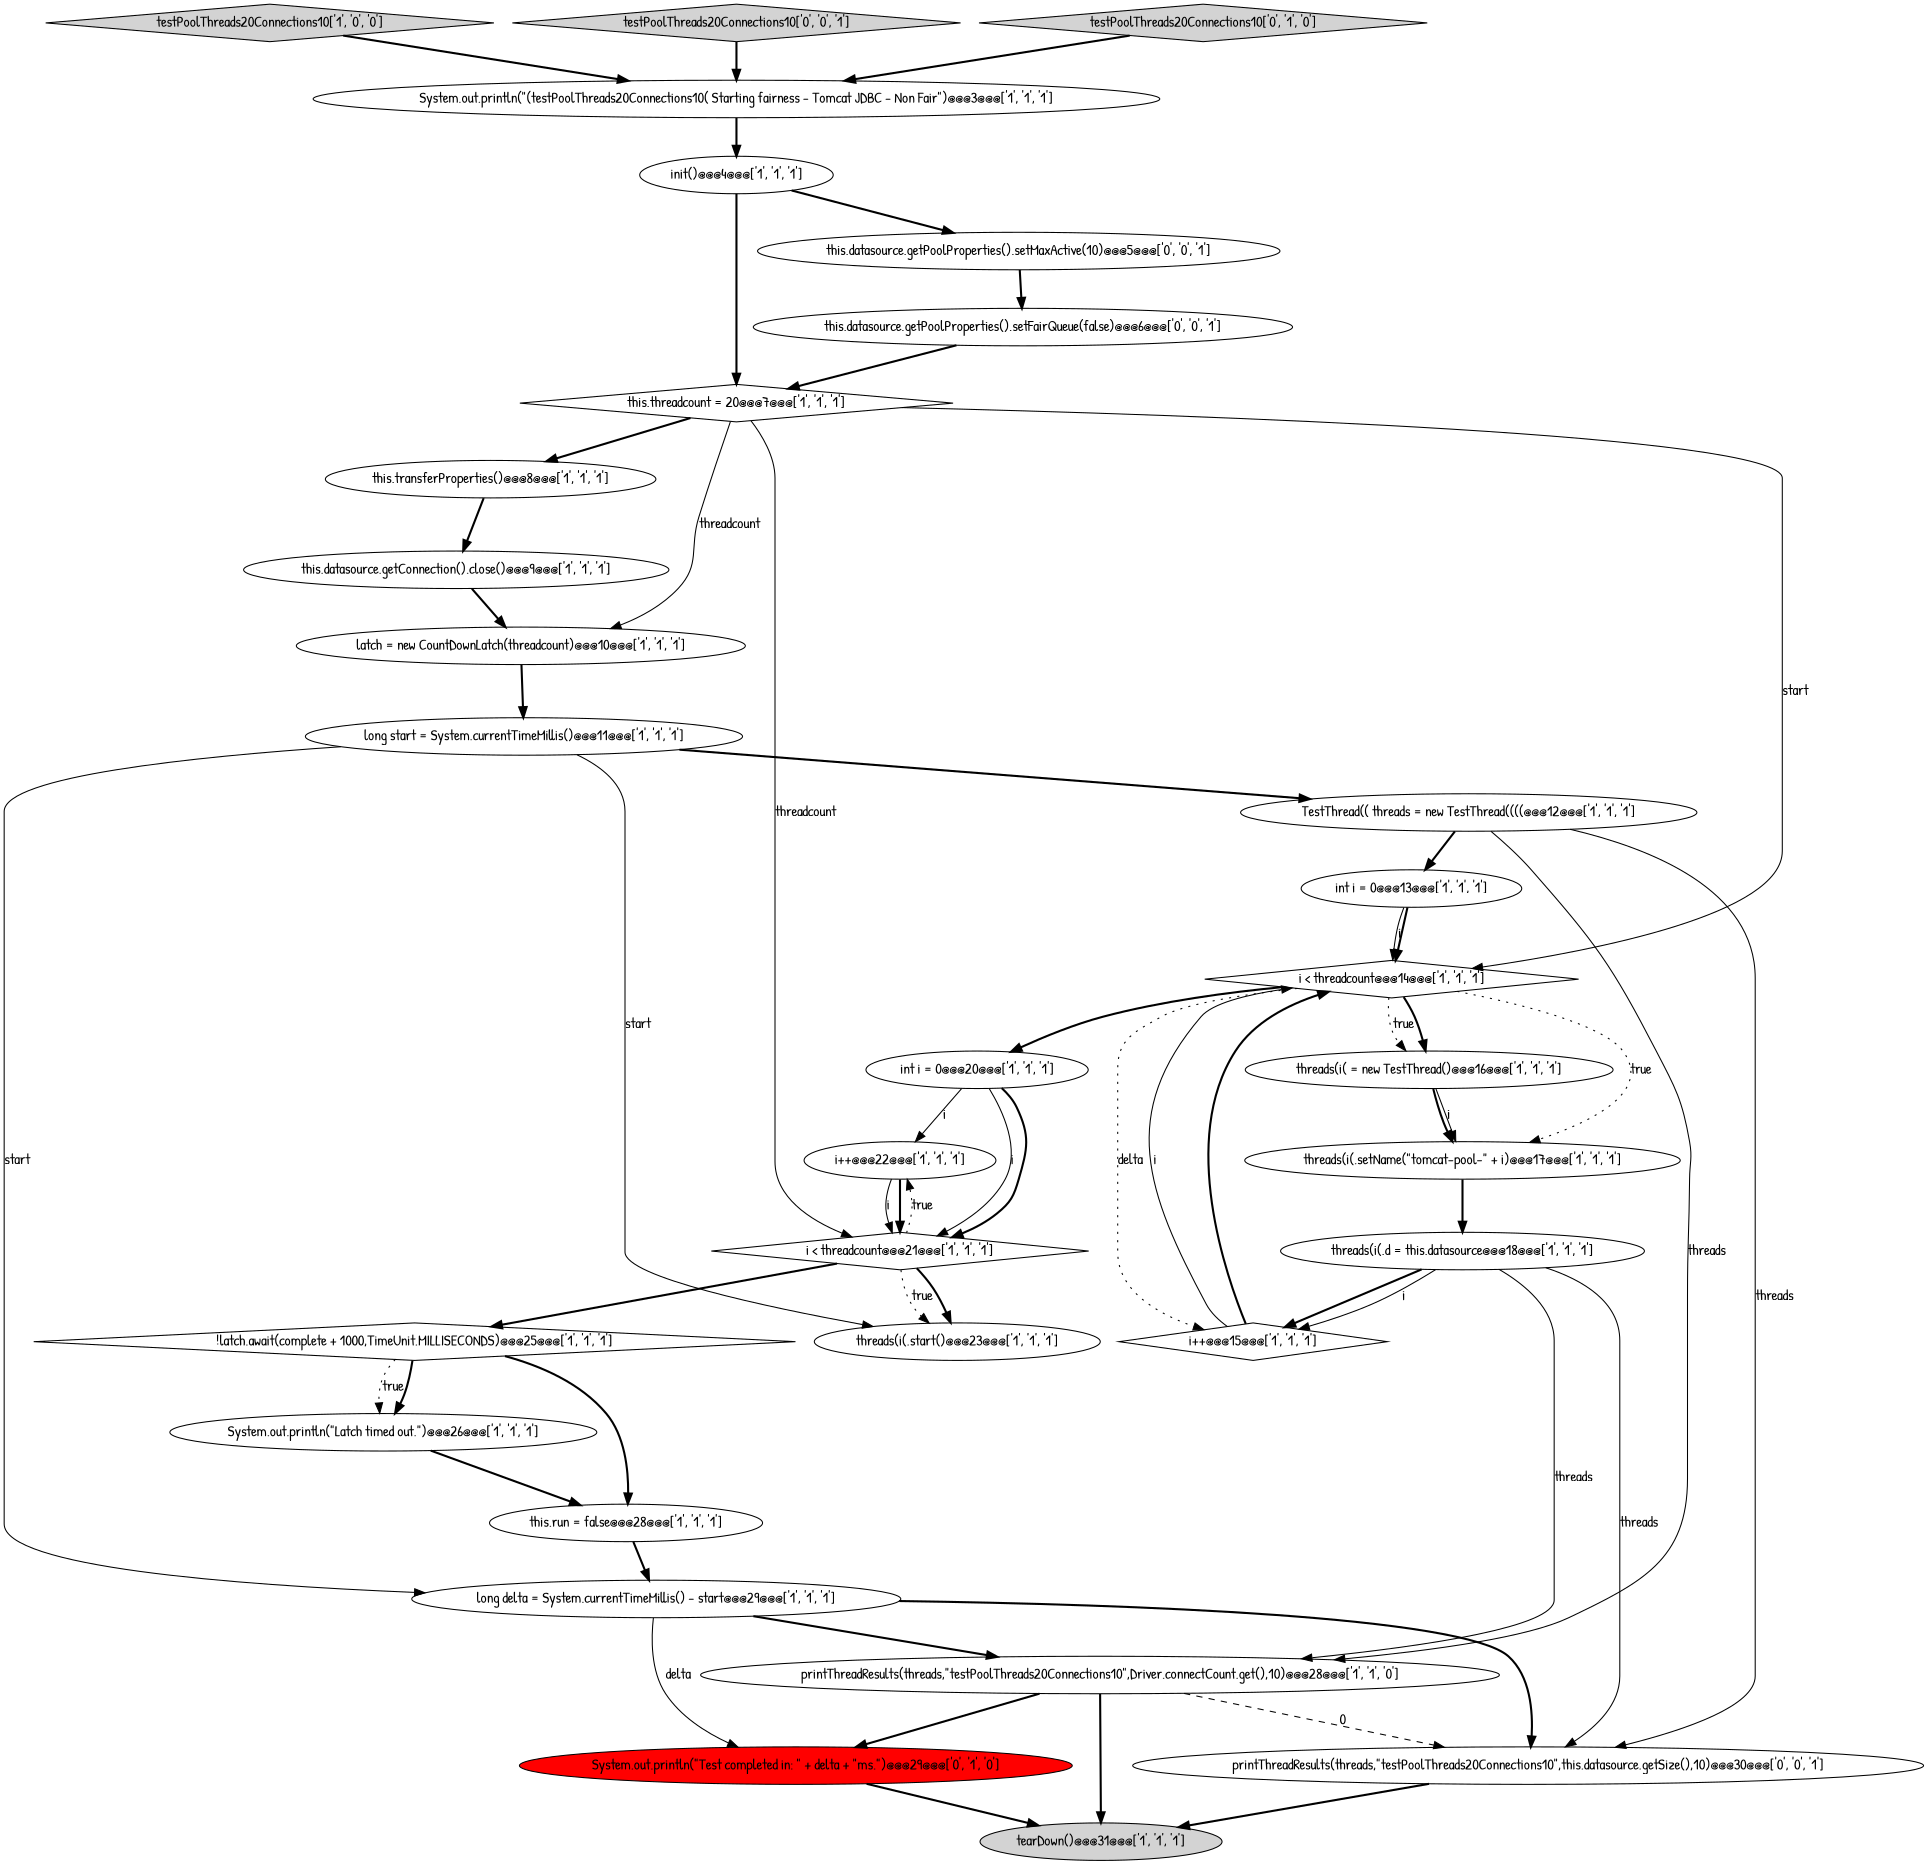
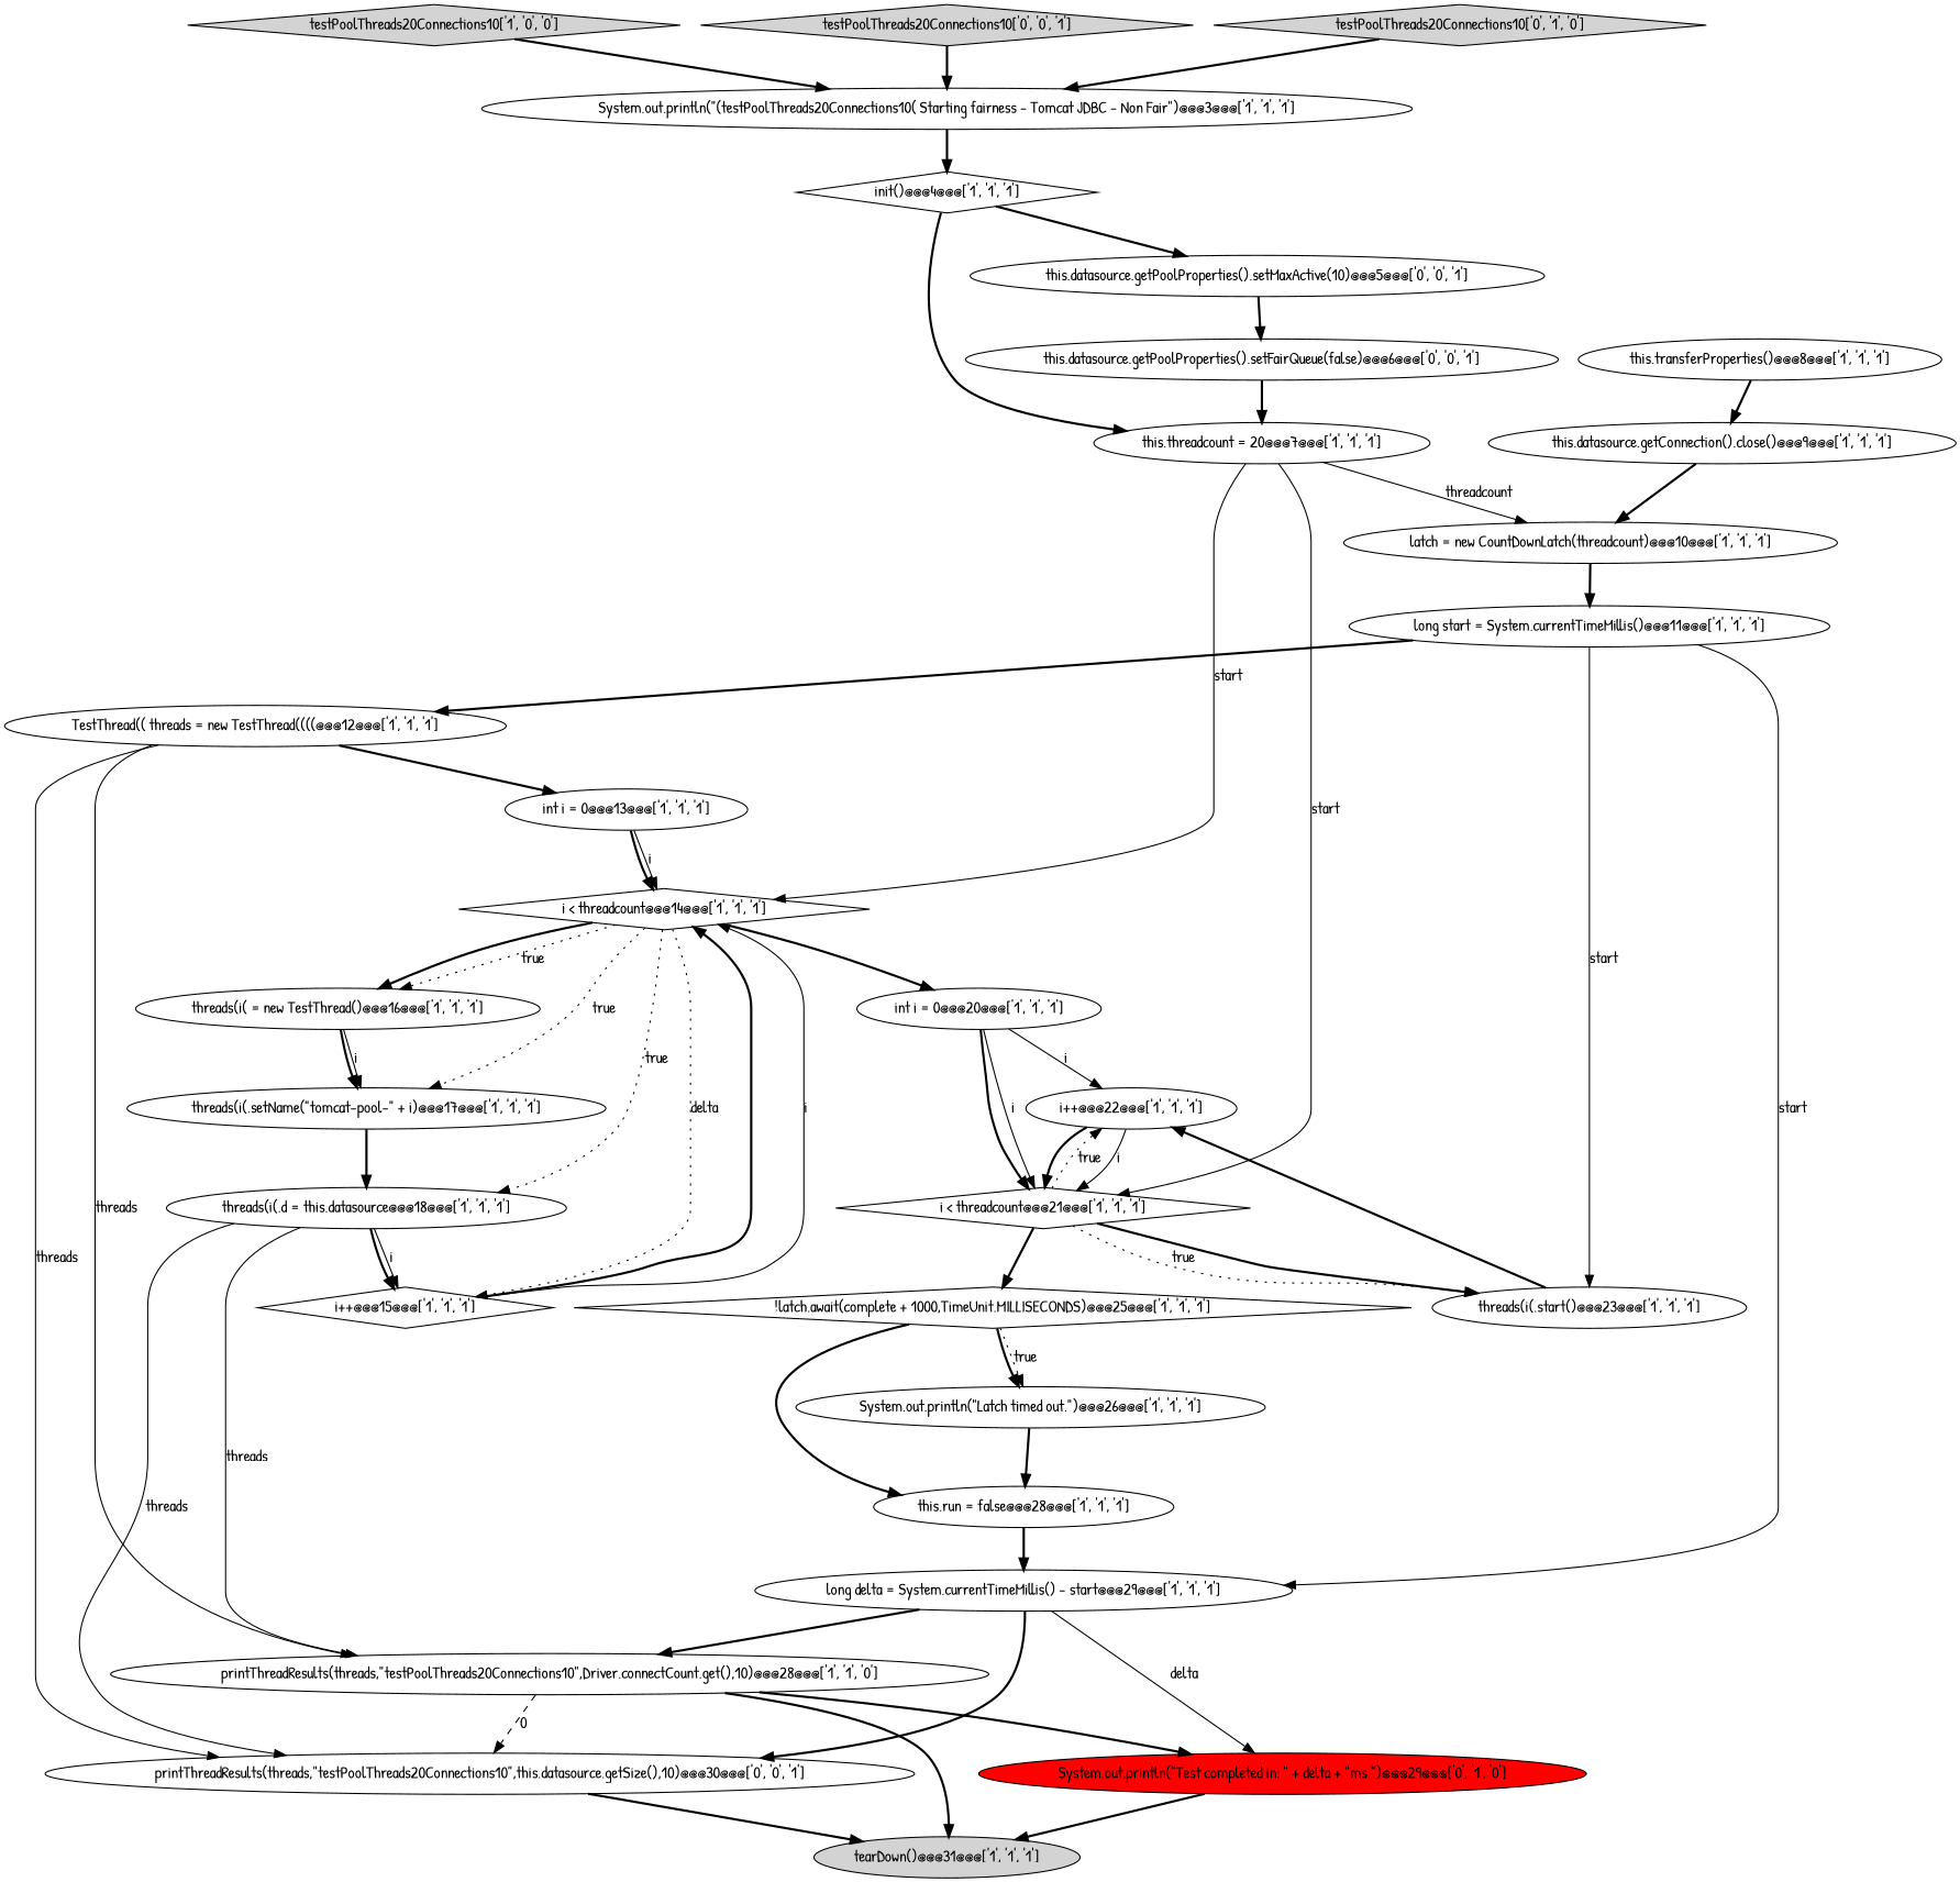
  digraph {
    fontname="Patrick Hand"
    node [fillcolor=white fontname="Patrick Hand" shape=ellipse style=filled]
    edge [fontname="Patrick Hand" style=bold]
    n1 [label="i++@@@22@@@['1', '1', '1']"]
    n2 [label="i < threadcount@@@21@@@['1', '1', '1']" shape=diamond]
    n3 [label="threads(i(.start()@@@23@@@['1', '1', '1']"]
    n4 [label="!latch.await(complete + 1000,TimeUnit.MILLISECONDS)@@@25@@@['1', '1', '1']" shape=diamond]
    n5 [fillcolor=lightgray label="testPoolThreads20Connections10['1', '0', '0']" shape=diamond]
    n6 [label="System.out.println(\"(testPoolThreads20Connections10( Starting fairness - Tomcat JDBC - Non Fair\")@@@3@@@['1', '1', '1']"]
-   n7 [label="init()@@@4@@@['1', '1', '1']"]
-   n8 [label="this.threadcount = 20@@@7@@@['1', '1', '1']" shape=diamond]
+   n7 [label="init()@@@4@@@['1', '1', '1']" shape=diamond]
+   n8 [label="this.threadcount = 20@@@7@@@['1', '1', '1']"]
    n9 [label="i < threadcount@@@14@@@['1', '1', '1']" shape=diamond]
    n10 [label="this.transferProperties()@@@8@@@['1', '1', '1']"]
    n11 [label="latch = new CountDownLatch(threadcount)@@@10@@@['1', '1', '1']"]
    n12 [label="threads(i(.setName(\"tomcat-pool-\" + i)@@@17@@@['1', '1', '1']"]
    n13 [label="threads(i(.d = this.datasource@@@18@@@['1', '1', '1']"]
    n14 [label="i++@@@15@@@['1', '1', '1']" shape=diamond]
    n15 [label="int i = 0@@@20@@@['1', '1', '1']"]
    n16 [label="threads(i( = new TestThread()@@@16@@@['1', '1', '1']"]
    n17 [label="this.datasource.getConnection().close()@@@9@@@['1', '1', '1']"]
    n18 [label="long start = System.currentTimeMillis()@@@11@@@['1', '1', '1']"]
    n19 [label="this.datasource.getPoolProperties().setMaxActive(10)@@@5@@@['0', '0', '1']"]
    n20 [label="this.datasource.getPoolProperties().setFairQueue(false)@@@6@@@['0', '0', '1']"]
    n21 [label="TestThread(( threads = new TestThread((((@@@12@@@['1', '1', '1']"]
    n22 [label="printThreadResults(threads,\"testPoolThreads20Connections10\",this.datasource.getSize(),10)@@@30@@@['0', '0', '1']"]
    n23 [label="printThreadResults(threads,\"testPoolThreads20Connections10\",Driver.connectCount.get(),10)@@@28@@@['1', '1', '0']"]
    n24 [label="int i = 0@@@13@@@['1', '1', '1']"]
    n25 [fillcolor=lightgray label="tearDown()@@@31@@@['1', '1', '1']"]
    n26 [fillcolor=red label="System.out.println(\"Test completed in: \" + delta + \"ms.\")@@@29@@@['0', '1', '0']"]
    n27 [label="System.out.println(\"Latch timed out.\")@@@26@@@['1', '1', '1']"]
    n28 [label="this.run = false@@@28@@@['1', '1', '1']"]
    n29 [label="long delta = System.currentTimeMillis() - start@@@29@@@['1', '1', '1']"]
    n30 [fillcolor=lightgray label="testPoolThreads20Connections10['0', '0', '1']" shape=diamond]
    n31 [fillcolor=lightgray label="testPoolThreads20Connections10['0', '1', '0']" shape=diamond]
    n1 -> n2 [label=i style=solid]
    n1 -> n2
    n2 -> n1 [label=true style=dotted]
    n2 -> n3 [label=true style=dotted]
    n2 -> n3
    n2 -> n4
+   n3 -> n1
    n4 -> n27 [label=true style=dotted]
    n4 -> n27
    n4 -> n28
    n5 -> n6
    n6 -> n7
    n7 -> n8
    n7 -> n19
-   n8 -> n2 [label=threadcount style=solid]
+   n8 -> n2 [label=start style=solid]
    n8 -> n9 [label=start style=solid]
-   n8 -> n10
    n8 -> n11 [label=threadcount style=solid]
    n9 -> n12 [label=true style=dotted]
+   n9 -> n13 [label=true style=dotted]
    n9 -> n14 [label=delta style=dotted]
    n9 -> n15
    n9 -> n16 [label=true style=dotted]
    n9 -> n16
    n10 -> n17
    n11 -> n18
    n12 -> n13
    n13 -> n14
    n13 -> n14 [label=i style=solid]
    n13 -> n22 [label=threads style=solid]
    n13 -> n23 [label=threads style=solid]
    n14 -> n9 [label=i style=solid]
    n14 -> n9
    n15 -> n1 [label=i style=solid]
    n15 -> n2 [label=i style=solid]
    n15 -> n2
    n16 -> n12 [label=i style=solid]
    n16 -> n12
    n17 -> n11
    n18 -> n3 [label=start style=solid]
    n18 -> n21
    n18 -> n29 [label=start style=solid]
    n19 -> n20
    n20 -> n8
    n21 -> n22 [label=threads style=solid]
    n21 -> n23 [label=threads style=solid]
    n21 -> n24
    n22 -> n25
    n23 -> n22 [label=0 style=dashed]
    n23 -> n25
    n23 -> n26
    n24 -> n9 [label=i style=solid]
    n24 -> n9
    n26 -> n25
    n27 -> n28
    n28 -> n29
    n29 -> n22
    n29 -> n23
    n29 -> n26 [label=delta style=solid]
    n30 -> n6
    n31 -> n6
  }
